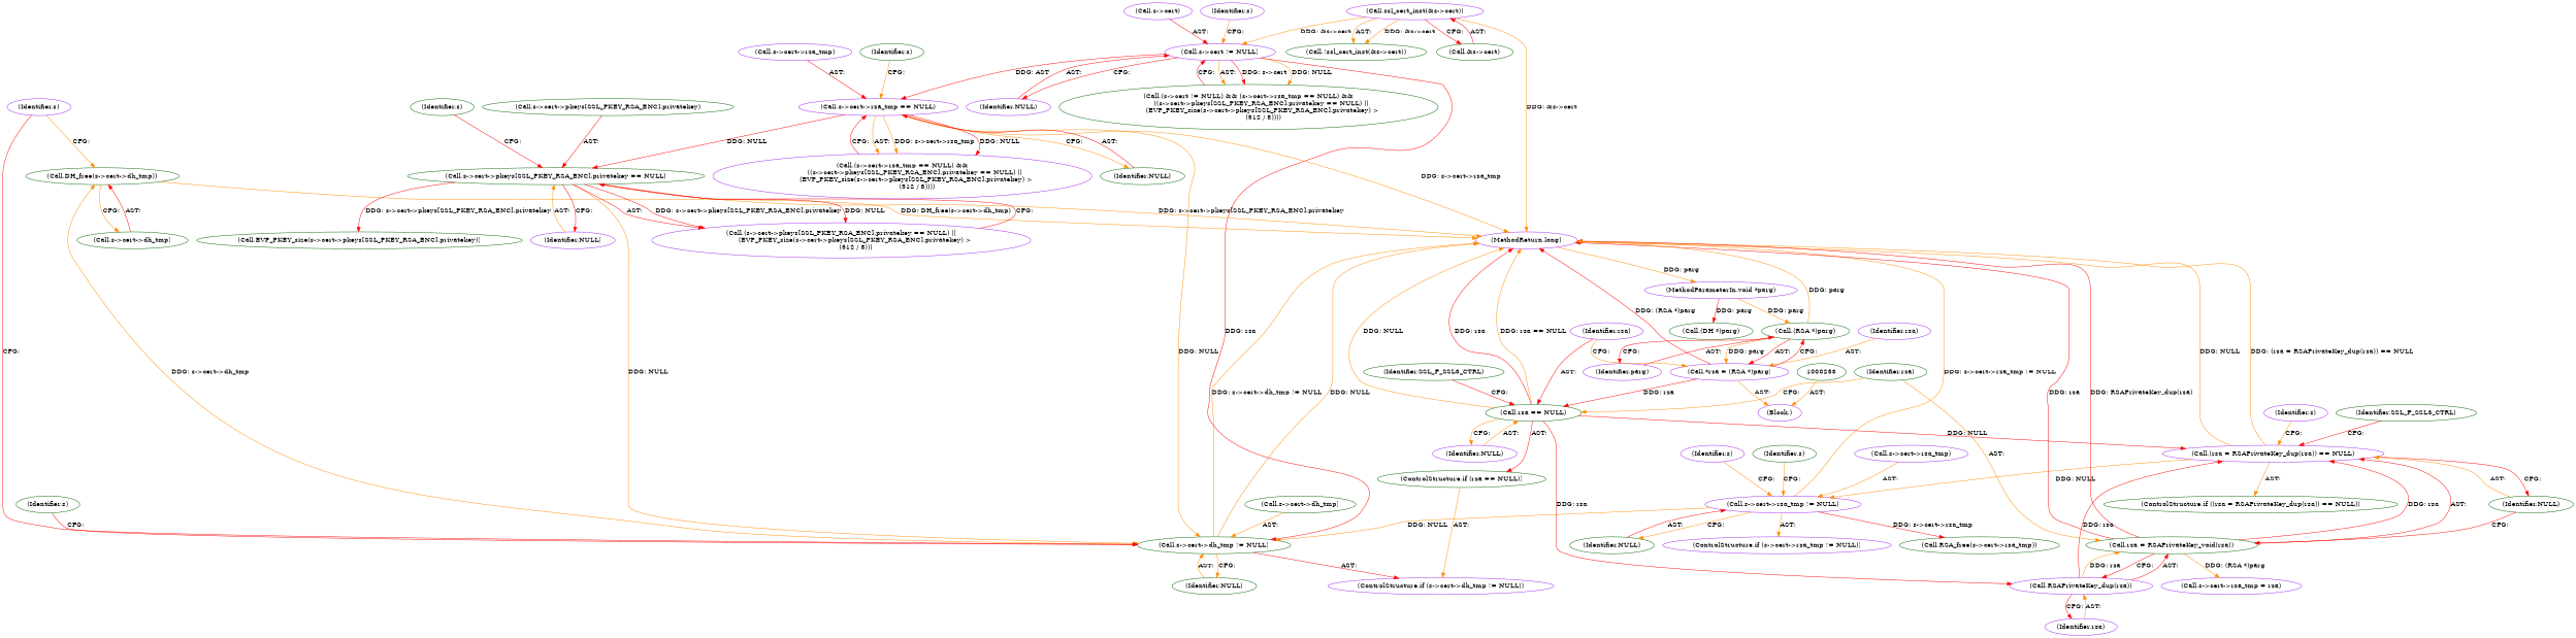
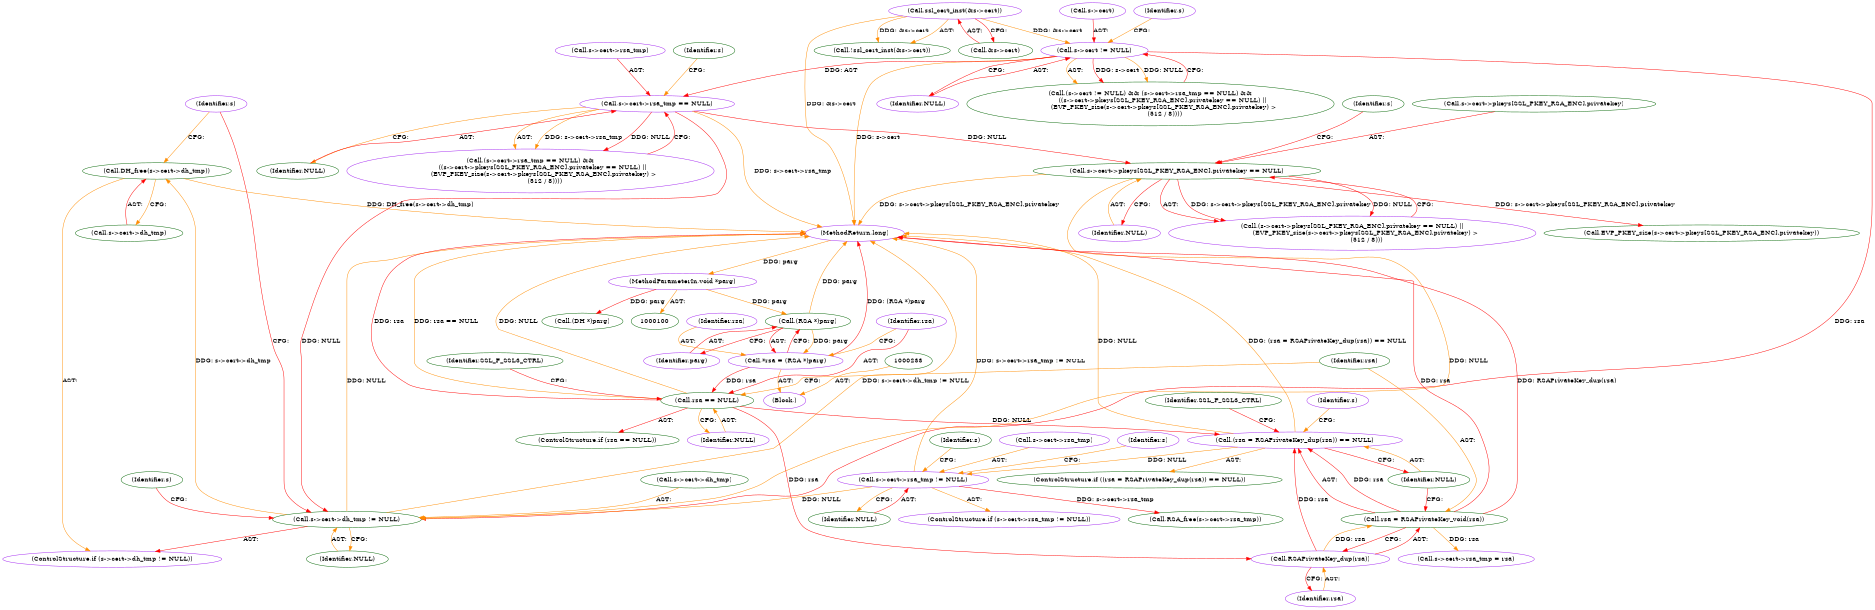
  digraph {
    node [color=darkgreen]
    edge [color=darkorange]
    n1 [label="(Call,DH_free(s->cert->dh_tmp))"]
    n2 [label="(Call,s->cert->dh_tmp)"]
    n3 [color=purple label="(ControlStructure,if (s->cert->dh_tmp != NULL))"]
    n4 [color=purple label="(MethodReturn,long)"]
    n5 [color=purple label="(MethodParameterIn,void *parg)"]
    n6 [label="(Call,s->cert->dh_tmp != NULL)"]
    n7 [label="(Identifier,NULL)"]
    n8 [color=purple label="(Call,s->cert != NULL)"]
    n9 [color=purple label="(Call,s->cert->rsa_tmp == NULL)"]
    n10 [color=purple label="(Identifier,NULL)"]
    n11 [label="(Call,(s->cert != NULL) && (s->cert->rsa_tmp == NULL) &&\n            ((s->cert->pkeys[SSL_PKEY_RSA_ENC].privatekey == NULL) ||\n             (EVP_PKEY_size(s->cert->pkeys[SSL_PKEY_RSA_ENC].privatekey) >\n              (512 / 8))))"]
    n12 [label="(Call,s->cert->pkeys[SSL_PKEY_RSA_ENC].privatekey == NULL)"]
    n13 [label="(Identifier,NULL)"]
    n14 [color=purple label="(Call,(s->cert->rsa_tmp == NULL) &&\n            ((s->cert->pkeys[SSL_PKEY_RSA_ENC].privatekey == NULL) ||\n             (EVP_PKEY_size(s->cert->pkeys[SSL_PKEY_RSA_ENC].privatekey) >\n              (512 / 8))))"]
    n15 [color=purple label="(Call,ssl_cert_inst(&s->cert))"]
    n16 [label="(Call,!ssl_cert_inst(&s->cert))"]
    n17 [label="(Call,&s->cert)"]
    n18 [color=purple label="(Call,s->cert->rsa_tmp != NULL)"]
    n19 [color=purple label="(ControlStructure,if (s->cert->rsa_tmp != NULL))"]
    n20 [label="(Call,RSA_free(s->cert->rsa_tmp))"]
    n21 [label="(Identifier,NULL)"]
    n22 [color=purple label="(Call,(rsa = RSAPrivateKey_dup(rsa)) == NULL)"]
    n23 [label="(Identifier,NULL)"]
    n24 [label="(ControlStructure,if ((rsa = RSAPrivateKey_dup(rsa)) == NULL))"]
    n25 [label="(Call,rsa = RSAPrivateKey_void(rsa))"]
    n26 [color=purple label="(Call,RSAPrivateKey_dup(rsa))"]
    n27 [color=purple label="(Call,s->cert->rsa_tmp = rsa)"]
    n28 [color=purple label="(Identifier,rsa)"]
    n29 [label="(Call,rsa == NULL)"]
    n30 [label="(ControlStructure,if (rsa == NULL))"]
    n31 [color=purple label="(Identifier,NULL)"]
    n32 [color=purple label="(Call,*rsa = (RSA *)parg)"]
    n33 [label="(Call,(RSA *)parg)"]
    n34 [color=purple label="(Block,)"]
    n35 [color=purple label="(Identifier,parg)"]
    n36 [label="(Call,(DH *)parg)"]
+   1000100
    n38 [color=purple label="(Call,(s->cert->pkeys[SSL_PKEY_RSA_ENC].privatekey == NULL) ||\n             (EVP_PKEY_size(s->cert->pkeys[SSL_PKEY_RSA_ENC].privatekey) >\n              (512 / 8)))"]
    n39 [label="(Call,EVP_PKEY_size(s->cert->pkeys[SSL_PKEY_RSA_ENC].privatekey))"]
    n40 [color=purple label="(Identifier,NULL)"]
    n41 [color=purple label="(Identifier,s)"]
    n42 [label="(Call,s->cert->dh_tmp)"]
    n43 [color=purple label="(Call,s->cert->rsa_tmp)"]
    n44 [label="(Identifier,s)"]
    n45 [label="(Identifier,rsa)"]
    n46 [label="(Identifier,s)"]
    n47 [color=purple label="(Identifier,rsa)"]
    n48 [color=purple label="(Identifier,s)"]
    n49 [label="(Identifier,s)"]
    n50 [label="(Identifier,SSL_F_SSL3_CTRL)"]
    n51 [color=purple label="(Call,s->cert->rsa_tmp)"]
    n52 [color=purple label="(Identifier,rsa)"]
    n53 [color=purple label="(Call,s->cert)"]
    n54 [label="(Identifier,s)"]
    n55 [color=purple label="(Identifier,s)"]
    n56 [color=purple label="(Identifier,s)"]
    n57 [label="(Call,s->cert->pkeys[SSL_PKEY_RSA_ENC].privatekey)"]
    n58 [label="(Identifier,SSL_F_SSL3_CTRL)"]
    1000233
    n1 -> n2 [label="CFG: "]
-   n30 -> n3 [label="AST: "]
+   n1 -> n3 [label="AST: "]
    n1 -> n4 [label="DDG: DH_free(s->cert->dh_tmp)"]
    n2 -> n1 [color=red label="AST: "]
    n4 -> n5 [label="DDG: parg"]
    n5 -> n33 [label="DDG: parg"]
    n5 -> n36 [color=red label="DDG: parg"]
+   n5 -> 1000100 [label="AST: "]
    n6 -> n1 [label="DDG: s->cert->dh_tmp"]
    n6 -> n3 [color=red label="AST: "]
    n6 -> n4 [label="DDG: s->cert->dh_tmp != NULL"]
    n6 -> n4 [label="DDG: NULL"]
    n6 -> n7 [label="CFG: "]
    n7 -> n6 [label="AST: "]
+   n8 -> n4 [label="DDG: s->cert"]
    n8 -> n6 [color=red label="DDG: rsa"]
    n8 -> n9 [color=red label="DDG: AST"]
    n8 -> n10 [color=red label="CFG: "]
    n8 -> n11 [label="AST: "]
    n8 -> n11 [color=red label="DDG: s->cert"]
    n8 -> n11 [label="DDG: NULL"]
    n9 -> n4 [label="DDG: s->cert->rsa_tmp"]
-   n9 -> n6 [label="DDG: NULL"]
+   n9 -> n6 [color=red label="DDG: NULL"]
    n9 -> n12 [color=red label="DDG: NULL"]
    n9 -> n13 [label="CFG: "]
    n9 -> n14 [label="AST: "]
    n9 -> n14 [label="DDG: s->cert->rsa_tmp"]
    n9 -> n14 [color=red label="DDG: NULL"]
    n10 -> n8 [color=red label="AST: "]
    n11 -> n8 [color=red label="CFG: "]
    n12 -> n4 [label="DDG: s->cert->pkeys[SSL_PKEY_RSA_ENC].privatekey"]
    n12 -> n6 [label="DDG: NULL"]
    n12 -> n38 [color=red label="AST: "]
    n12 -> n38 [color=red label="DDG: s->cert->pkeys[SSL_PKEY_RSA_ENC].privatekey"]
    n12 -> n38 [color=red label="DDG: NULL"]
    n12 -> n39 [color=red label="DDG: s->cert->pkeys[SSL_PKEY_RSA_ENC].privatekey"]
    n12 -> n40 [color=red label="CFG: "]
    n13 -> n9 [color=red label="AST: "]
    n14 -> n9 [color=red label="CFG: "]
    n15 -> n4 [label="DDG: &s->cert"]
    n15 -> n8 [label="DDG: &s->cert"]
    n15 -> n16 [label="AST: "]
    n15 -> n16 [label="DDG: &s->cert"]
    n15 -> n17 [color=red label="CFG: "]
    n17 -> n15 [color=red label="AST: "]
    n18 -> n4 [label="DDG: s->cert->rsa_tmp != NULL"]
    n18 -> n6 [label="DDG: NULL"]
    n18 -> n19 [label="AST: "]
    n18 -> n20 [color=red label="DDG: s->cert->rsa_tmp"]
    n18 -> n21 [label="CFG: "]
    n21 -> n18 [color=red label="AST: "]
    n22 -> n4 [label="DDG: NULL"]
    n22 -> n4 [label="DDG: (rsa = RSAPrivateKey_dup(rsa)) == NULL"]
    n22 -> n18 [label="DDG: NULL"]
    n22 -> n23 [color=red label="CFG: "]
    n22 -> n24 [label="AST: "]
    n23 -> n22 [label="AST: "]
    n23 -> n25 [color=red label="CFG: "]
    n25 -> n4 [color=red label="DDG: rsa"]
    n25 -> n4 [color=red label="DDG: RSAPrivateKey_dup(rsa)"]
    n25 -> n22 [color=red label="AST: "]
    n25 -> n22 [color=red label="DDG: rsa"]
    n25 -> n26 [color=red label="CFG: "]
-   n25 -> n27 [label="DDG: (RSA *)parg"]
+   n25 -> n27 [label="DDG: rsa"]
    n26 -> n22 [color=red label="DDG: rsa"]
    n26 -> n25 [color=red label="AST: "]
    n26 -> n25 [label="DDG: rsa"]
    n26 -> n28 [color=red label="CFG: "]
    n28 -> n26 [label="AST: "]
    n29 -> n4 [color=red label="DDG: rsa"]
    n29 -> n4 [label="DDG: rsa == NULL"]
    n29 -> n4 [label="DDG: NULL"]
    n29 -> n22 [color=red label="DDG: NULL"]
    n29 -> n26 [color=red label="DDG: rsa"]
    n29 -> n30 [color=red label="AST: "]
    n29 -> n31 [label="CFG: "]
    n31 -> n29 [label="AST: "]
    n32 -> n4 [color=red label="DDG: (RSA *)parg"]
    n32 -> n29 [color=red label="DDG: rsa"]
    n32 -> n33 [color=red label="CFG: "]
    n32 -> n34 [label="AST: "]
    n33 -> n4 [label="DDG: parg"]
    n33 -> n32 [color=red label="AST: "]
    n33 -> n32 [label="DDG: parg"]
    n33 -> n35 [color=red label="CFG: "]
    n35 -> n33 [color=red label="AST: "]
    n38 -> n12 [color=red label="CFG: "]
    n40 -> n12 [label="AST: "]
    n41 -> n1 [label="CFG: "]
    n41 -> n6 [color=red label="CFG: "]
    n42 -> n6 [label="AST: "]
    n43 -> n9 [color=red label="AST: "]
    n44 -> n12 [color=red label="CFG: "]
    n45 -> n25 [label="AST: "]
    n45 -> n29 [label="CFG: "]
    n46 -> n9 [label="CFG: "]
    n47 -> n29 [color=red label="AST: "]
    n47 -> n32 [label="CFG: "]
    n48 -> n18 [label="CFG: "]
    n49 -> n18 [label="CFG: "]
    n50 -> n29 [color=red label="CFG: "]
    n51 -> n18 [label="AST: "]
    n52 -> n32 [label="AST: "]
    n53 -> n8 [color=red label="AST: "]
    n54 -> n6 [color=red label="CFG: "]
    n55 -> n8 [label="CFG: "]
    n56 -> n22 [label="CFG: "]
    n57 -> n12 [color=red label="AST: "]
    n58 -> n22 [color=red label="CFG: "]
    1000233 -> n34 [label="AST: "]
  }
